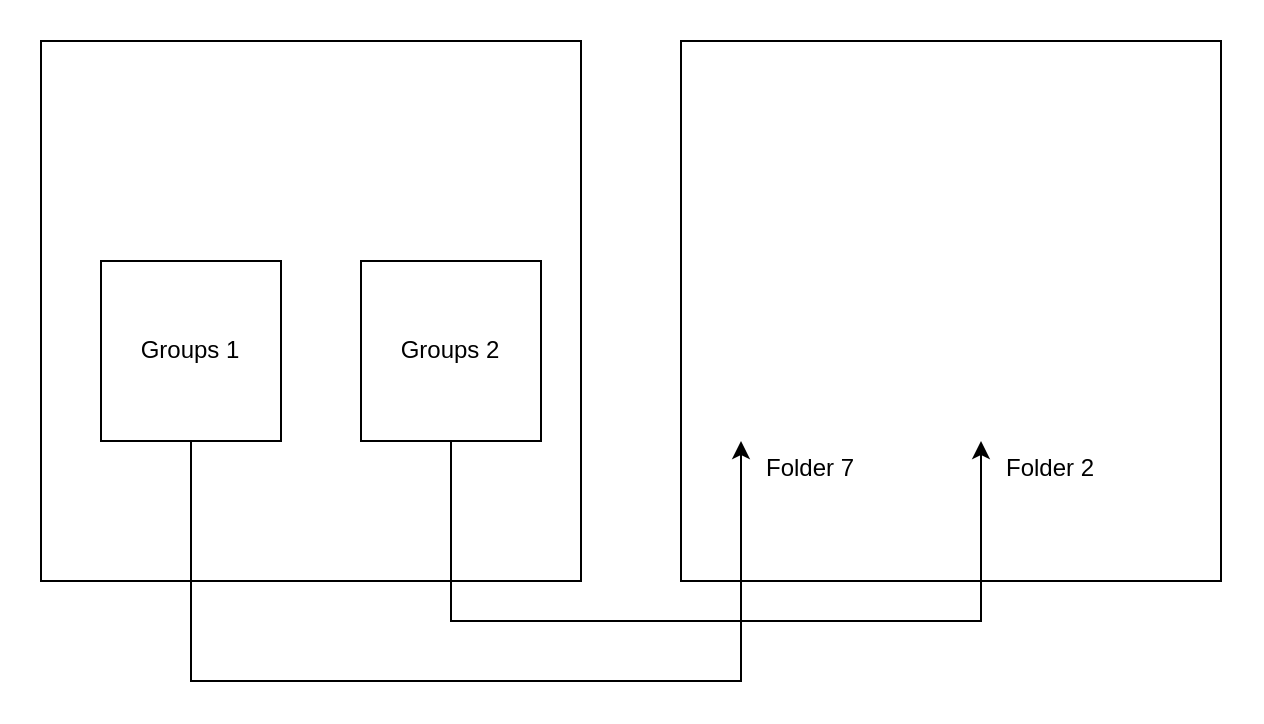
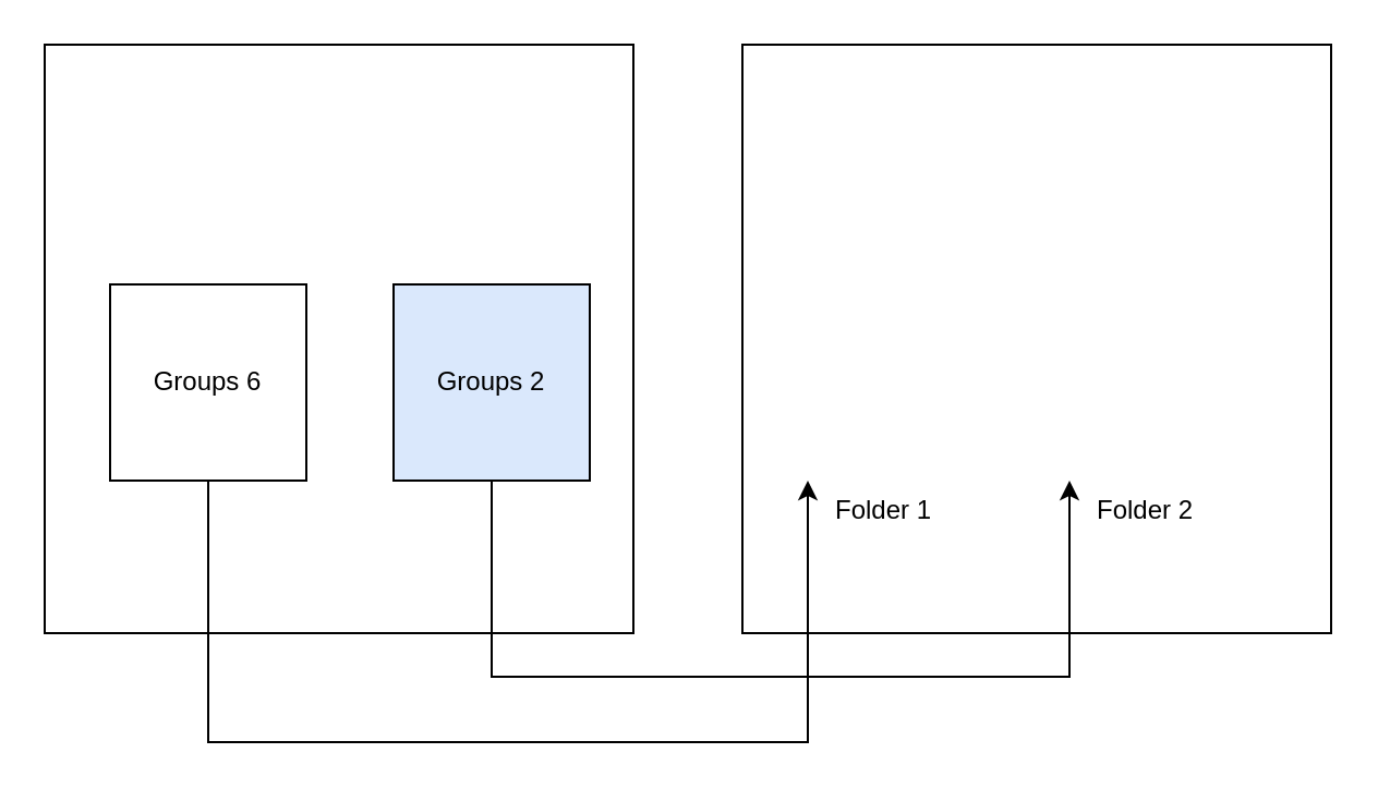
  <mxCell id="0" />
  <mxCell id="1" parent="0" />
  <mxCell id="2" value="" style="whiteSpace=wrap;html=1;aspect=fixed;" vertex="1" parent="1"><mxGeometry x="20" y="20" width="270" height="270" as="geometry" /></mxCell>
  <mxCell id="3" value="" style="shape=image;verticalLabelPosition=bottom;labelBackgroundColor=default;verticalAlign=top;aspect=fixed;imageAspect=0;image=https://s3.us-east-1.amazonaws.com/accredible_temp_credential_images/16002836894132567677717491881160.png;" vertex="1" parent="1"><mxGeometry x="30" y="40" width="62" height="62" as="geometry" /></mxCell>
- <mxCell id="4" value="Groups 1" style="whiteSpace=wrap;html=1;aspect=fixed;" vertex="1" parent="1"><mxGeometry x="50" y="130" width="90" height="90" as="geometry" /></mxCell>
+ <mxCell id="4" value="Groups 6" style="whiteSpace=wrap;html=1;aspect=fixed;" vertex="1" parent="1"><mxGeometry x="50" y="130" width="90" height="90" as="geometry" /></mxCell>
  <mxCell id="5" value="" style="shape=image;verticalLabelPosition=bottom;labelBackgroundColor=default;verticalAlign=top;aspect=fixed;imageAspect=0;image=https://w7.pngwing.com/pngs/421/822/png-transparent-users-group-encapsulated-postscript-user-profile-group-miscellaneous-black-information.png;" vertex="1" parent="1"><mxGeometry x="50" y="130" width="50" height="27.79" as="geometry" /></mxCell>
- <mxCell id="6" value="Groups 2" style="whiteSpace=wrap;html=1;aspect=fixed;" vertex="1" parent="1"><mxGeometry x="180" y="130" width="90" height="90" as="geometry" /></mxCell>
+ <mxCell id="6" value="Groups 2" style="whiteSpace=wrap;html=1;aspect=fixed;fillColor=#dae8fc;" vertex="1" parent="1"><mxGeometry x="180" y="130" width="90" height="90" as="geometry" /></mxCell>
  <mxCell id="7" value="" style="shape=image;verticalLabelPosition=bottom;labelBackgroundColor=default;verticalAlign=top;aspect=fixed;imageAspect=0;image=https://w7.pngwing.com/pngs/421/822/png-transparent-users-group-encapsulated-postscript-user-profile-group-miscellaneous-black-information.png;" vertex="1" parent="1"><mxGeometry x="180" y="130" width="50" height="27.79" as="geometry" /></mxCell>
  <mxCell id="8" value="" style="whiteSpace=wrap;html=1;aspect=fixed;" vertex="1" parent="1"><mxGeometry x="340" y="20" width="270" height="270" as="geometry" /></mxCell>
  <mxCell id="9" value="" style="shape=image;verticalLabelPosition=bottom;labelBackgroundColor=default;verticalAlign=top;aspect=fixed;imageAspect=0;image=https://w7.pngwing.com/pngs/727/690/png-transparent-azure-data-lake-microsoft-azure-cloud-computing-cloud-computing-cloud-computing-microsoft-azure-data.png;" vertex="1" parent="1"><mxGeometry x="350" y="34.88" width="130" height="72.25" as="geometry" /></mxCell>
- <mxCell id="10" value="Folder 7" style="shape=image;verticalLabelPosition=bottom;labelBackgroundColor=default;verticalAlign=top;aspect=fixed;imageAspect=0;image=https://png.pngtree.com/png-clipart/20190614/original/pngtree-vector-folder-icon-png-image_3788101.jpg;" vertex="1" parent="1"><mxGeometry x="360" y="130" width="90" height="90" as="geometry" /></mxCell>
+ <mxCell id="10" value="Folder 1" style="shape=image;verticalLabelPosition=bottom;labelBackgroundColor=default;verticalAlign=top;aspect=fixed;imageAspect=0;image=https://png.pngtree.com/png-clipart/20190614/original/pngtree-vector-folder-icon-png-image_3788101.jpg;" vertex="1" parent="1"><mxGeometry x="360" y="130" width="90" height="90" as="geometry" /></mxCell>
  <mxCell id="11" value="Folder 2" style="shape=image;verticalLabelPosition=bottom;labelBackgroundColor=default;verticalAlign=top;aspect=fixed;imageAspect=0;image=https://png.pngtree.com/png-clipart/20190614/original/pngtree-vector-folder-icon-png-image_3788101.jpg;" vertex="1" parent="1"><mxGeometry x="480" y="130" width="90" height="90" as="geometry" /></mxCell>
  <mxCell id="12" style="edgeStyle=orthogonalEdgeStyle;rounded=0;orthogonalLoop=1;jettySize=auto;html=1;" edge="1" parent="1" source="6"><mxGeometry relative="1" as="geometry"><mxPoint x="490" y="220" as="targetPoint" /><Array as="points"><mxPoint x="225" y="310" /><mxPoint x="490" y="310" /><mxPoint x="490" y="220" /></Array></mxGeometry></mxCell>
  <mxCell id="13" style="edgeStyle=orthogonalEdgeStyle;rounded=0;orthogonalLoop=1;jettySize=auto;html=1;" edge="1" parent="1" source="4" target="10"><mxGeometry relative="1" as="geometry"><Array as="points"><mxPoint x="95" y="340" /><mxPoint x="370" y="340" /></Array></mxGeometry></mxCell>
